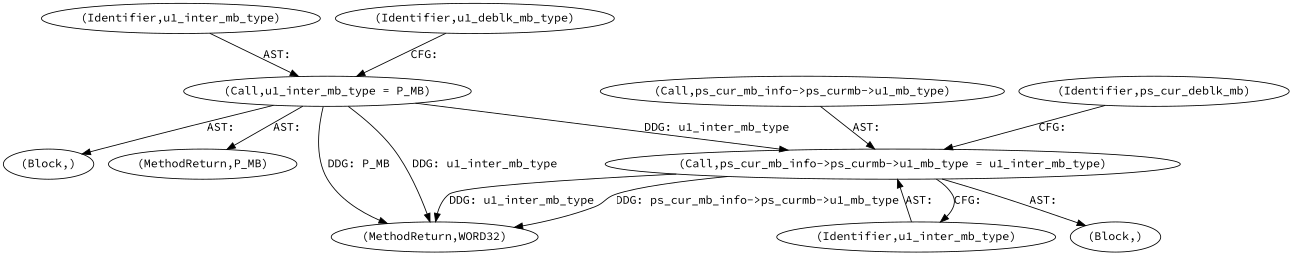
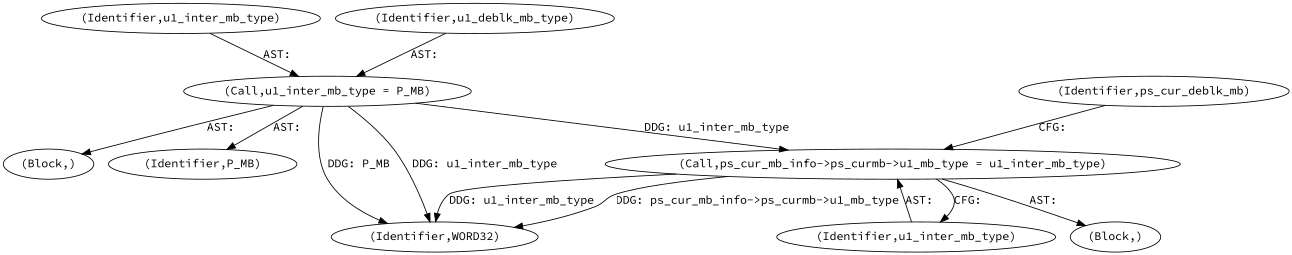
  digraph {
    fontname="Source Code Pro"
    node [fontname="Source Code Pro"]
    edge [fontname="Source Code Pro"]
    n1 [label="(Call,ps_cur_mb_info->ps_curmb->u1_mb_type = u1_inter_mb_type)"]
-   n2 [label="(MethodReturn,WORD32)"]
+   n2 [label="(Identifier,WORD32)"]
    n3 [label="(Block,)"]
    n4 [label="(Identifier,u1_inter_mb_type)"]
    n5 [label="(Call,u1_inter_mb_type = P_MB)"]
    n6 [label="(Block,)"]
-   n7 [label="(MethodReturn,P_MB)"]
+   n7 [label="(Identifier,P_MB)"]
    n8 [label="(Identifier,ps_cur_deblk_mb)"]
-   n9 [label="(Call,ps_cur_mb_info->ps_curmb->u1_mb_type)"]
    n10 [label="(Identifier,u1_inter_mb_type)"]
    n11 [label="(Identifier,u1_deblk_mb_type)"]
    n1 -> n2 [label="DDG: u1_inter_mb_type"]
    n1 -> n2 [label="DDG: ps_cur_mb_info->ps_curmb->u1_mb_type"]
    n1 -> n3 [label="AST: "]
    n1 -> n4 [label="CFG: "]
    n4 -> n1 [label="AST: "]
    n5 -> n1 [label="DDG: u1_inter_mb_type"]
    n5 -> n2 [label="DDG: u1_inter_mb_type"]
    n5 -> n2 [label="DDG: P_MB"]
    n5 -> n6 [label="AST: "]
    n5 -> n7 [label="AST: "]
    n8 -> n1 [label="CFG: "]
-   n9 -> n1 [label="AST: "]
    n10 -> n5 [label="AST: "]
-   n11 -> n5 [label="CFG: "]
+   n11 -> n5 [label="AST: "]
  }
